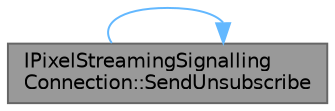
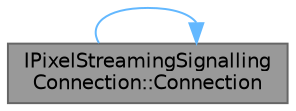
  digraph {
    rankdir=LR
-   n1 [color=gray40 fillcolor=grey60 fontcolor=black fontname=Helvetica fontsize=10 height=0.2 label="IPixelStreamingSignalling\lConnection::SendUnsubscribe" shape=box style=filled width=0.4]
+   n1 [color=gray40 fillcolor=grey60 fontcolor=black fontname=Helvetica fontsize=10 height=0.2 label="IPixelStreamingSignalling\lConnection::Connection" shape=box style=filled width=0.4]
    n1 -> n1 [color=steelblue1 fontname=Helvetica fontsize=10 labelfontname=Helvetica labelfontsize=10 style=solid]
  }
